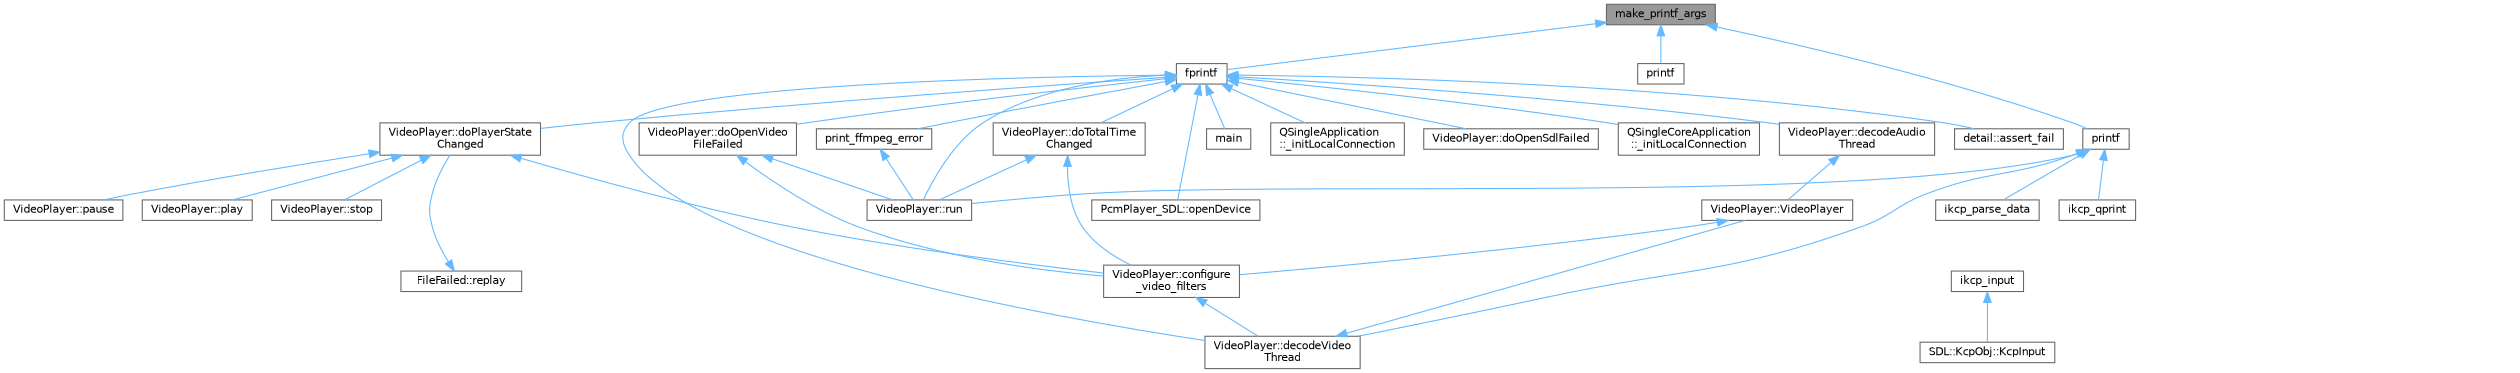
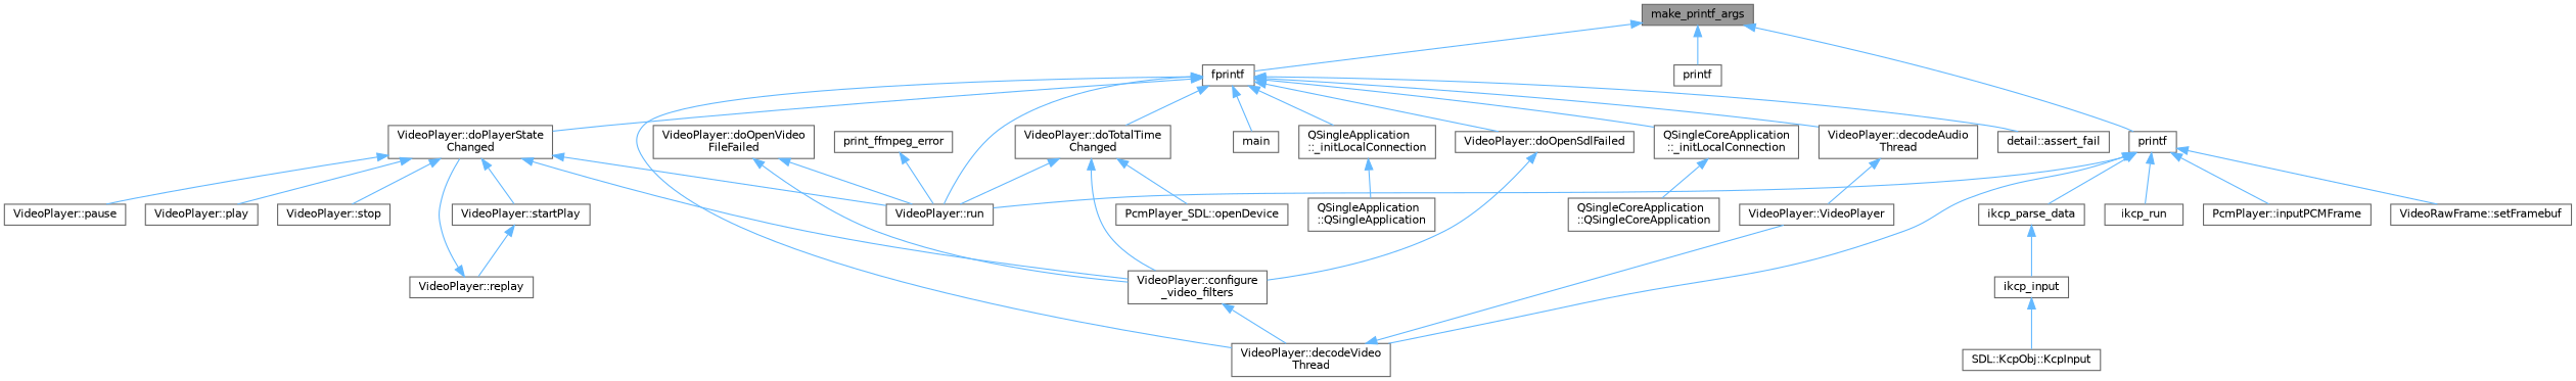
  digraph {
    rankdir=TB
    node [color=grey40 fillcolor=white fontname=Helvetica fontsize=10 shape=box style=filled]
    edge [color=steelblue1 dir=back fontname=Helvetica fontsize=10 labelfontname=Helvetica labelfontsize=10 style=solid]
    n1 [color=gray40 fillcolor=grey60 fontcolor=black height=0.2 label=make_printf_args width=0.4]
    n2 [height=0.2 label=fprintf width=0.4]
    n3 [height=0.2 label=printf width=0.4]
    n4 [height=0.2 label=printf width=0.4]
    n5 [height=0.2 label="QSingleApplication\l::_initLocalConnection" width=0.4]
    n6 [height=0.2 label="QSingleCoreApplication\l::_initLocalConnection" width=0.4]
    n7 [height=0.2 label="detail::assert_fail" width=0.4]
    n8 [height=0.2 label="VideoPlayer::decodeAudio\lThread" width=0.4]
    n9 [height=0.2 label="VideoPlayer::decodeVideo\lThread" width=0.4]
    n10 [height=0.2 label="VideoPlayer::doOpenSdlFailed" width=0.4]
    n11 [height=0.2 label="VideoPlayer::doOpenVideo\lFileFailed" width=0.4]
    n12 [height=0.2 label="VideoPlayer::run" width=0.4]
    n13 [height=0.2 label="VideoPlayer::doPlayerState\lChanged" width=0.4]
    n14 [height=0.2 label="VideoPlayer::doTotalTime\lChanged" width=0.4]
    n15 [height=0.2 label=main width=0.4]
    n16 [height=0.2 label="PcmPlayer_SDL::openDevice" width=0.4]
    n17 [height=0.2 label=print_ffmpeg_error width=0.4]
    n18 [height=0.2 label=ikcp_parse_data width=0.4]
-   n19 [height=0.2 label=ikcp_qprint width=0.4]
+   n19 [height=0.2 label=ikcp_run width=0.4]
+   n20 [height=0.2 label="PcmPlayer::inputPCMFrame" width=0.4]
+   n21 [height=0.2 label="VideoRawFrame::setFramebuf" width=0.4]
+   n22 [height=0.2 label="QSingleApplication\l::QSingleApplication" width=0.4]
+   n23 [height=0.2 label="QSingleCoreApplication\l::QSingleCoreApplication" width=0.4]
    n24 [height=0.2 label="VideoPlayer::VideoPlayer" width=0.4]
    n25 [height=0.2 label="VideoPlayer::configure\l_video_filters" width=0.4]
    n26 [height=0.2 label="VideoPlayer::pause" width=0.4]
    n27 [height=0.2 label="VideoPlayer::play" width=0.4]
+   n28 [height=0.2 label="VideoPlayer::startPlay" width=0.4]
    n29 [height=0.2 label="VideoPlayer::stop" width=0.4]
-   n30 [height=0.2 label="FileFailed::replay" width=0.4]
+   n30 [height=0.2 label="VideoPlayer::replay" width=0.4]
    n31 [height=0.2 label=ikcp_input width=0.4]
    n32 [height=0.2 label="SDL::KcpObj::KcpInput" width=0.4]
    n1 -> n2
    n1 -> n3
    n1 -> n4
    n2 -> n5
    n2 -> n6
    n2 -> n7
    n2 -> n8
    n2 -> n9
    n2 -> n10
-   n2 -> n11
    n2 -> n12
    n2 -> n13
    n2 -> n14
    n2 -> n15
-   n2 -> n16
-   n2 -> n17
+   n14 -> n16
    n4 -> n9
    n4 -> n12
    n4 -> n18
    n4 -> n19
+   n4 -> n20
+   n4 -> n21
+   n5 -> n22
+   n6 -> n23
    n8 -> n24
    n9 -> n24
-   n24 -> n25
+   n10 -> n25
    n11 -> n12
    n11 -> n25
+   n13 -> n12
    n13 -> n25
    n13 -> n26
    n13 -> n27
+   n13 -> n28
    n13 -> n29
    n14 -> n12
    n14 -> n25
    n17 -> n12
+   n18 -> n31
    n25 -> n9
+   n28 -> n30
    n30 -> n13
    n31 -> n32
  }
